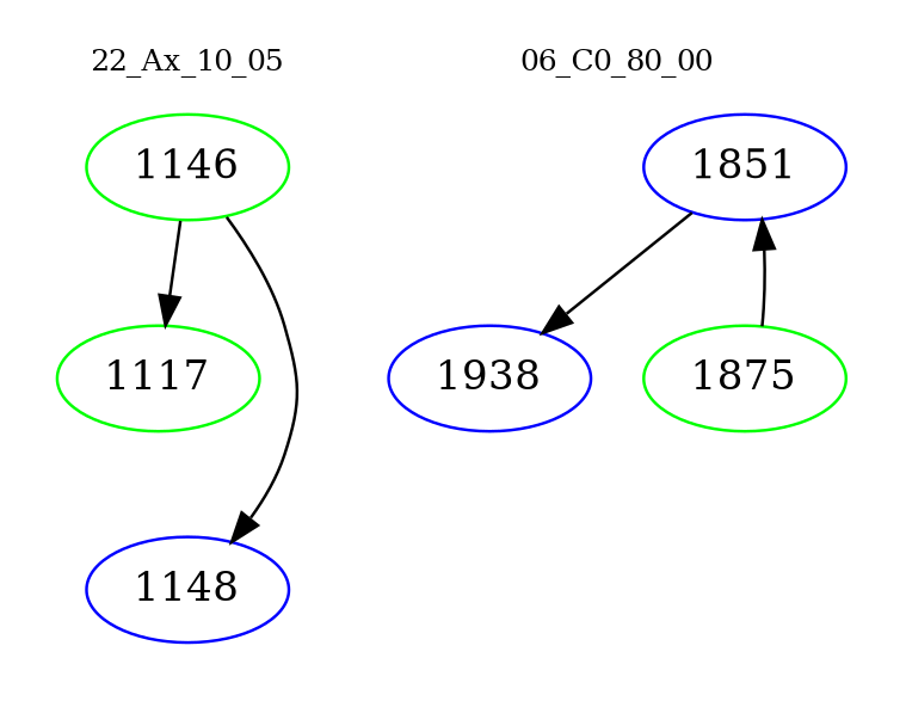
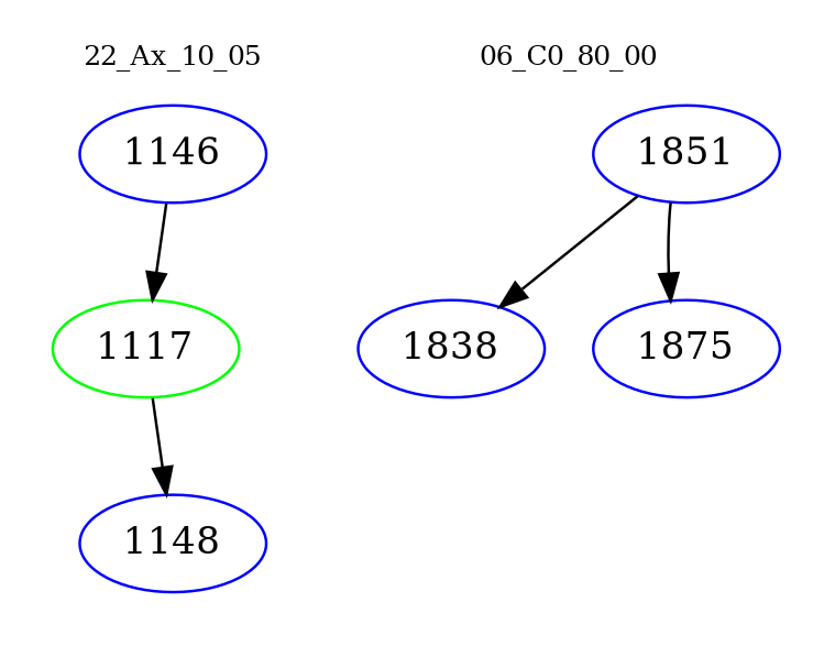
  digraph {
    node [color=blue]
    edge [color=black]
-   n1 [color=green label=1146]
+   n1 [label=1146]
    n2 [color=green label=1117]
    n3 [label=1148]
    n4 [label=1851]
-   n5 [label=1938]
-   n6 [color=green label=1875]
+   n5 [label=1838]
+   n6 [label=1875]
    subgraph cluster_1 {
      color=white
      fontsize=10
      label="22_Ax_10_05"
      n1
      n2
      n3
    }
    subgraph cluster_2 {
      color=white
      fontsize=10
      label="06_C0_80_00"
      n4
      n5
      n6
    }
    n1 -> n2
-   n1 -> n3
+   n2 -> n3
    n4 -> n5
-   n6 -> n4
+   n4 -> n6
  }
